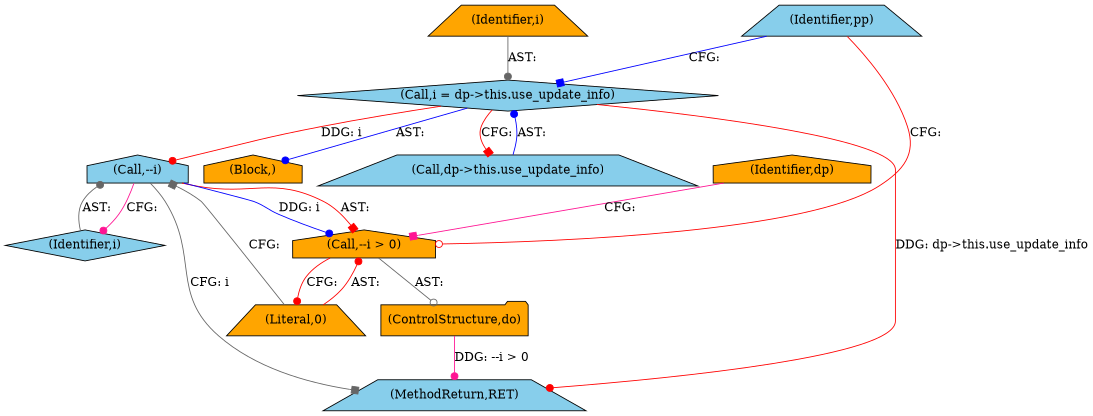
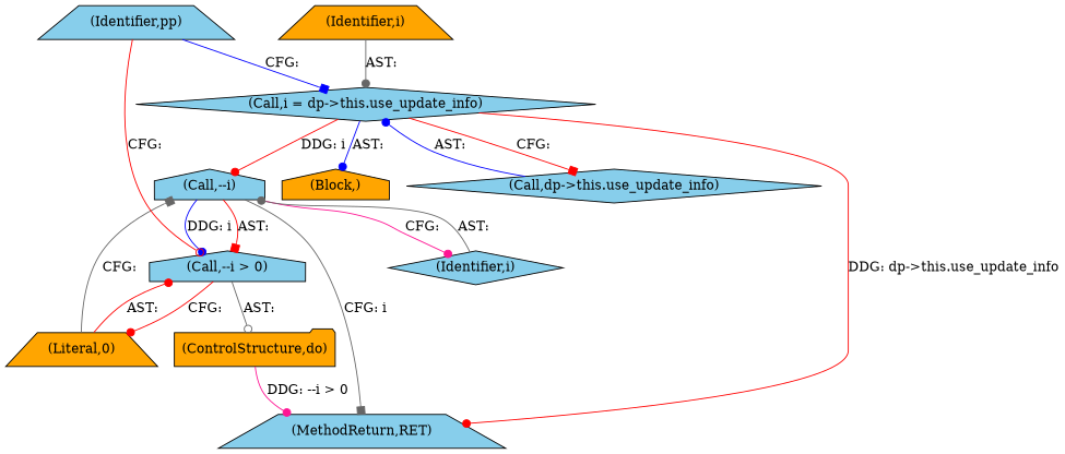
  digraph {
    node [fillcolor=skyblue shape=trapezium style=filled]
    edge [arrowhead=dot color=red]
    n1 [label="(Call,i = dp->this.use_update_info)" shape=diamond]
    n2 [label="(Call,--i)" shape=house]
    n3 [fillcolor=orange label="(Block,)" shape=house]
    n4 [label="(MethodReturn,RET)"]
-   n5 [label="(Call,dp->this.use_update_info)"]
-   n6 [fillcolor=orange label="(Call,--i > 0)" shape=house]
+   n5 [label="(Call,dp->this.use_update_info)" shape=diamond]
+   n6 [label="(Call,--i > 0)" shape=house]
    n7 [label="(Identifier,i)" shape=diamond]
    n8 [fillcolor=orange label="(Literal,0)"]
    n9 [fillcolor=orange label="(ControlStructure,do)" shape=folder]
-   n10 [fillcolor=orange label="(Identifier,dp)" shape=house]
    n11 [label="(Identifier,pp)"]
    n12 [fillcolor=orange label="(Identifier,i)"]
    n1 -> n2 [label="DDG: i"]
    n1 -> n3 [color=blue label="AST: "]
    n1 -> n4 [label="DDG: dp->this.use_update_info"]
    n1 -> n5 [arrowhead=box label="CFG: "]
    n2 -> n4 [arrowhead=box color=gray40 label="CFG: i"]
    n2 -> n6 [arrowhead=box label="AST: "]
    n2 -> n6 [color=blue label="DDG: i"]
    n2 -> n7 [color=deeppink label="CFG: "]
    n5 -> n1 [color=blue label="AST: "]
    n6 -> n8 [label="CFG: "]
    n6 -> n9 [arrowhead=odot color=gray40 label="AST: "]
    n7 -> n2 [color=gray40 label="AST: "]
    n8 -> n2 [arrowhead=box color=gray40 label="CFG: "]
    n8 -> n6 [label="AST: "]
    n9 -> n4 [color=deeppink label="DDG: --i > 0"]
-   n10 -> n6 [arrowhead=box color=deeppink label="CFG: "]
    n11 -> n1 [arrowhead=box color=blue label="CFG: "]
    n11 -> n6 [arrowhead=odot label="CFG: "]
    n12 -> n1 [color=gray40 label="AST: "]
  }
